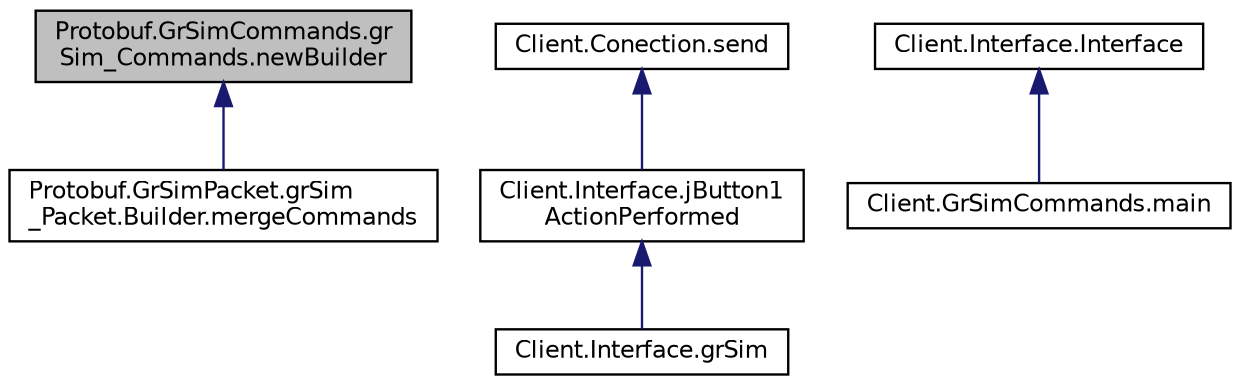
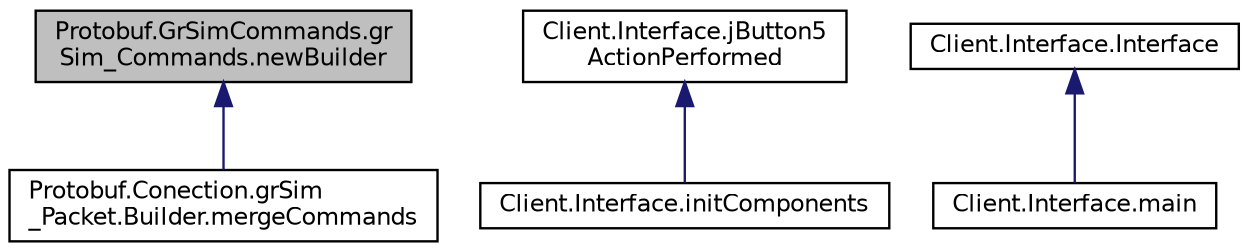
  digraph {
    rankdir=TB
    node [color=black fillcolor=white fontname=Helvetica fontsize=10 shape=record style=filled]
    edge [color=midnightblue dir=back fontname=Helvetica fontsize=10 labelfontname=Helvetica labelfontsize=10 style=solid]
    n1 [fillcolor=grey75 fontcolor=black height=0.2 label="Protobuf.GrSimCommands.gr\lSim_Commands.newBuilder" width=0.4]
-   n2 [height=0.2 label="Protobuf.GrSimPacket.grSim\l_Packet.Builder.mergeCommands" width=0.4]
-   n3 [height=0.2 label="Client.Conection.send" width=0.4]
-   n4 [height=0.2 label="Client.Interface.jButton1\lActionPerformed" width=0.4]
-   n5 [height=0.2 label="Client.Interface.grSim" width=0.4]
+   n2 [height=0.2 label="Protobuf.Conection.grSim\l_Packet.Builder.mergeCommands" width=0.4]
+   n4 [height=0.2 label="Client.Interface.jButton5\lActionPerformed" width=0.4]
+   n5 [height=0.2 label="Client.Interface.initComponents" width=0.4]
    n6 [height=0.2 label="Client.Interface.Interface" width=0.4]
-   n7 [height=0.2 label="Client.GrSimCommands.main" width=0.4]
+   n7 [height=0.2 label="Client.Interface.main" width=0.4]
    n1 -> n2
-   n3 -> n4
    n4 -> n5
    n6 -> n7
  }
